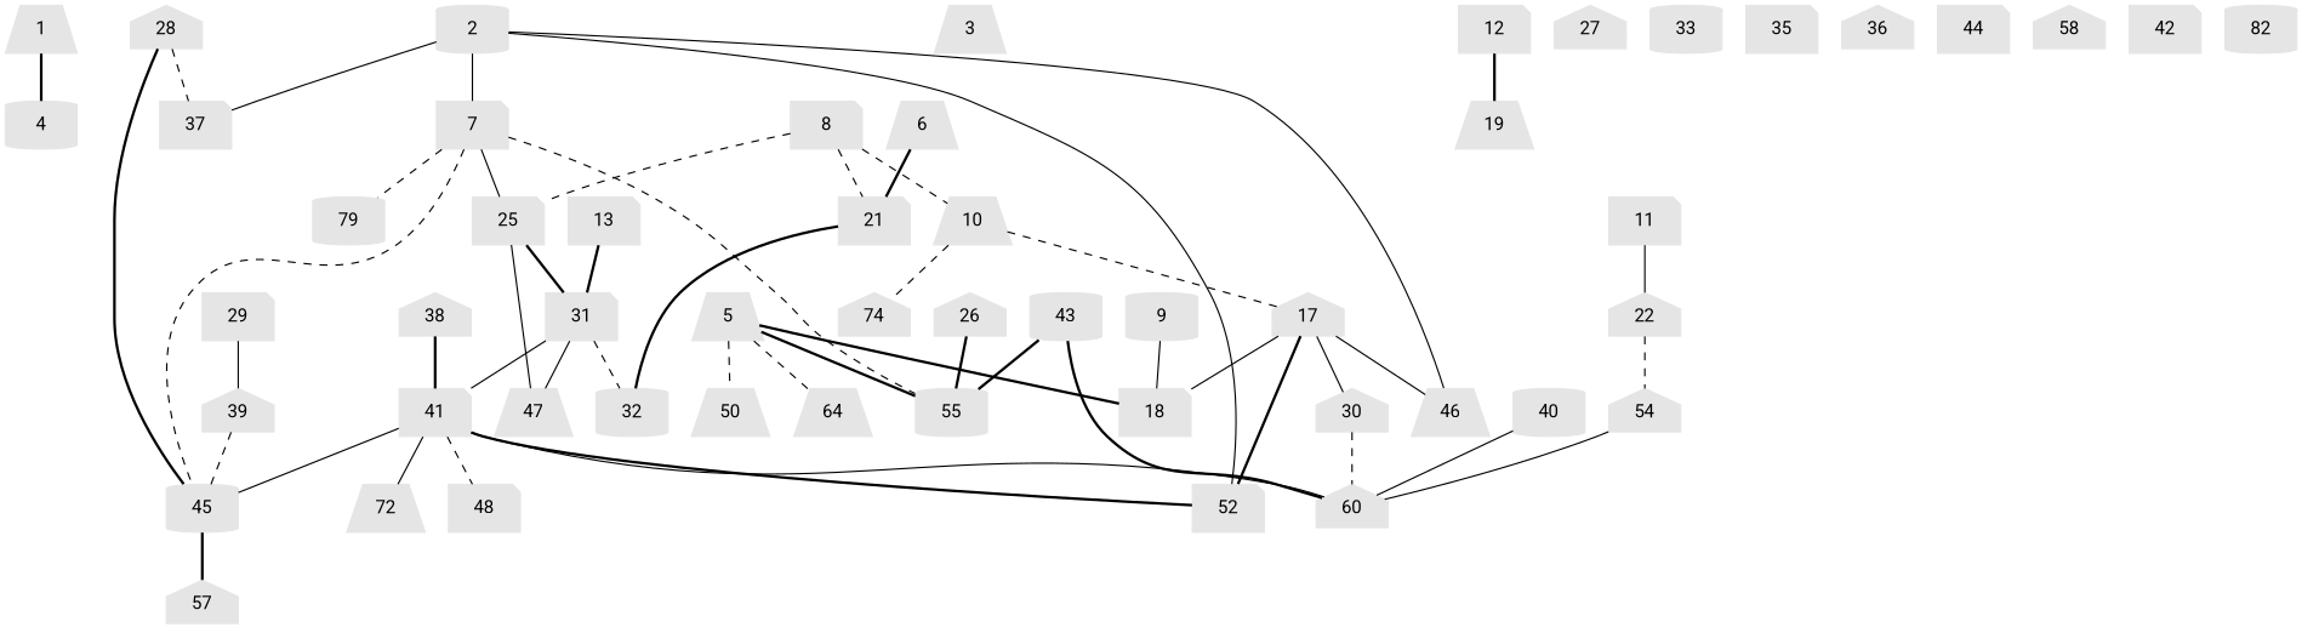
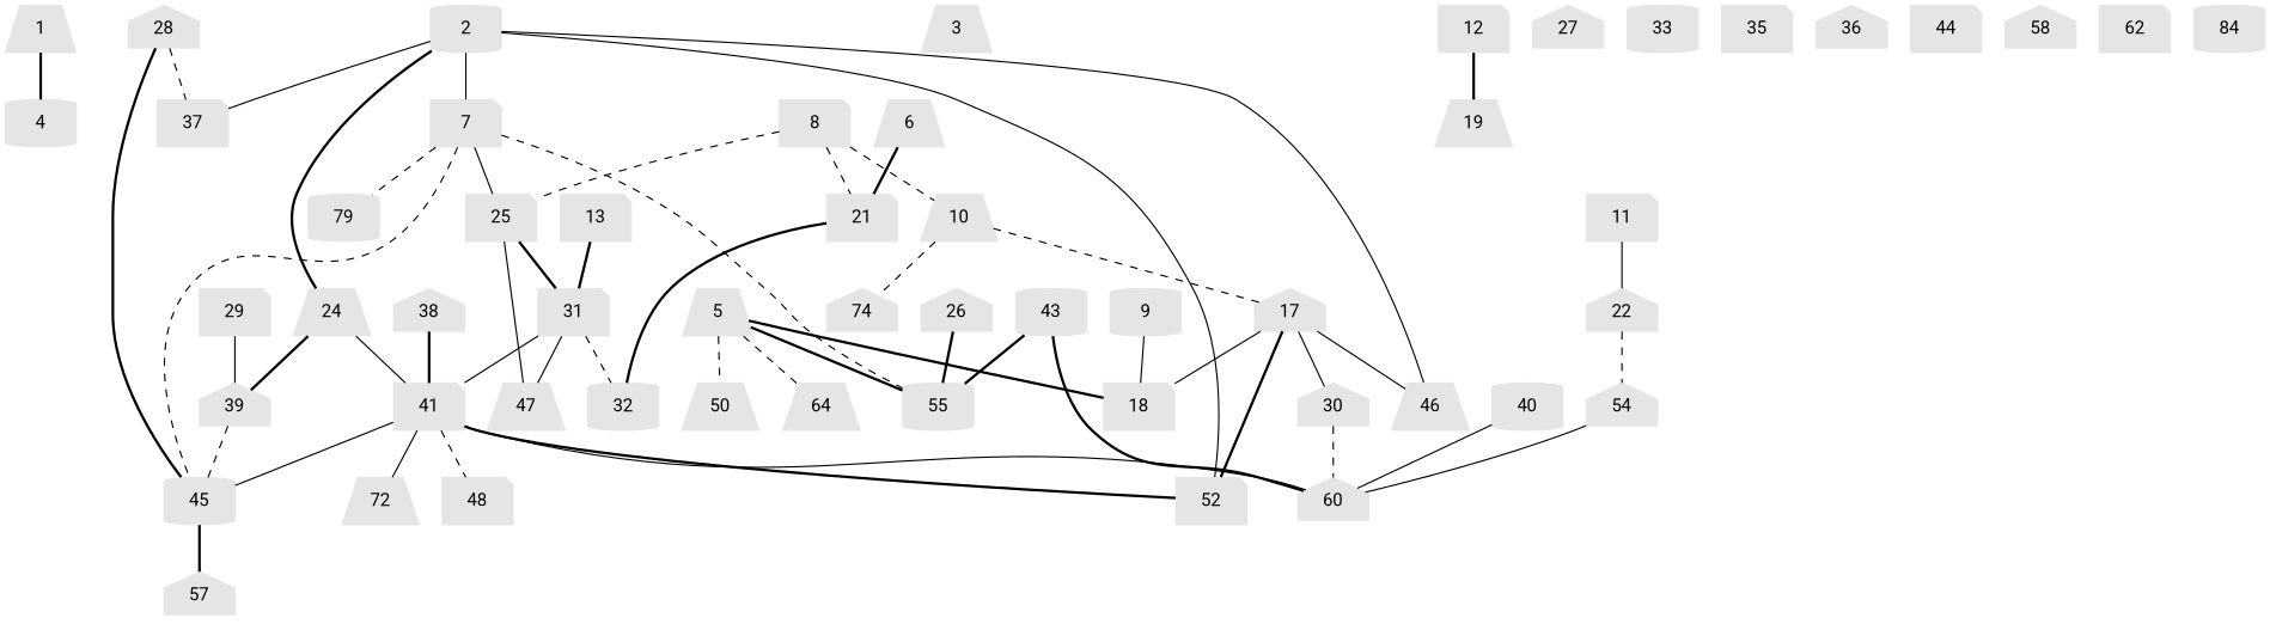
  graph {
    fontname=Roboto
    node [color=gray90 fontname=Roboto shape=note style=filled]
    edge [fontname=Roboto style=solid]
    4 [shape=cylinder super="+80"]
    1 [shape=trapezium]
    2 [shape=cylinder super="+76"]
    7 [super="+68"]
+   24 [shape=trapezium]
    37
    46 [shape=trapezium]
    52 [super="+56"]
    55 [shape=cylinder super="+73"]
    25 [super="+71"]
    45 [shape=cylinder super="+81"]
    79 [shape=cylinder]
    39 [shape=house super="+65"]
    41 [super="+53"]
    3 [shape=trapezium]
    5 [shape=trapezium super="+49"]
    18 [super="+67"]
    50 [shape=trapezium]
    64 [shape=trapezium]
    6 [shape=trapezium super="+16"]
    21 [super="+78"]
    32 [shape=cylinder]
    31 [super="+70"]
    47 [shape=trapezium]
    57 [shape=house]
    8 [super="+14"]
    10 [shape=trapezium super="+20"]
    n28 [label=17 shape=house super="+75"]
    74 [shape=house]
    9 [shape=cylinder super="+17"]
    30 [shape=house super="+77"]
    22 [shape=house super="+34"]
    54 [shape=house]
    11
    12 [super="+66"]
    19 [shape=trapezium]
    13 [super="+23"]
    60 [shape=house super="+83"]
    48 [super="+69"]
    72 [shape=trapezium]
    26 [shape=house super="+51"]
    27 [shape=house]
    28 [shape=house super="+42"]
    29 [super="+63"]
    33 [shape=cylinder]
    35
    36 [shape=house super="+59"]
    38 [shape=house]
    40 [shape=cylinder]
    43 [shape=cylinder super="+61"]
    44
    58 [shape=house]
-   62 [label=42]
-   82 [shape=cylinder]
+   62
+   82 [shape=cylinder label=84]
    1 -- 4 [style=bold]
    2 -- 7
+   2 -- 24 [style=bold]
    2 -- 37
    2 -- 46
    2 -- 52
    7 -- 55 [style=dashed]
    7 -- 25
    7 -- 45 [style=dashed]
    7 -- 79 [style=dashed]
+   24 -- 39 [style=bold]
+   24 -- 41
    25 -- 31 [style=bold]
    25 -- 47
    45 -- 57 [style=bold]
    39 -- 45 [style=dashed]
    41 -- 52 [style=bold]
    41 -- 45
    41 -- 60
    41 -- 48 [style=dashed]
    41 -- 72
    5 -- 55 [style=bold]
    5 -- 18 [style=bold]
    5 -- 50 [style=dashed]
    5 -- 64 [style=dashed]
    6 -- 21 [style=bold]
    21 -- 32 [style=bold]
    31 -- 41 [weight=2]
    31 -- 32 [style=dashed]
    31 -- 47
    8 -- 25 [style=dashed]
    8 -- 21 [style=dashed]
    8 -- 10 [style=dashed]
    10 -- n28 [style=dashed]
    10 -- 74 [style=dashed]
    n28 -- 46
    n28 -- 52 [style=bold]
    n28 -- 18
    n28 -- 30
    9 -- 18
    30 -- 60 [style=dashed]
    22 -- 54 [style=dashed]
    54 -- 60
    11 -- 22
    12 -- 19 [style=bold]
    13 -- 31 [style=bold]
    26 -- 55 [style=bold]
    28 -- 37 [style=dashed]
    28 -- 45 [style=bold]
    29 -- 39 [weight=2]
    38 -- 41 [style=bold]
    40 -- 60
    43 -- 55 [style=bold]
    43 -- 60 [style=bold]
  }
